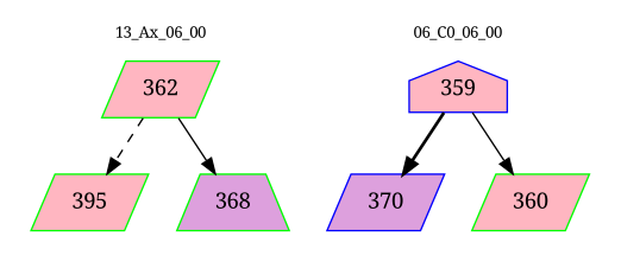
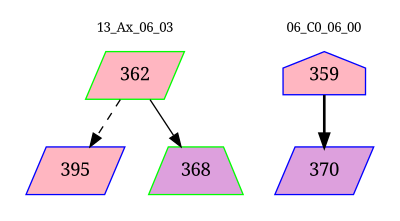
  digraph {
    fontname="Noto Serif"
    node [color=green fillcolor=lightpink fontname="Noto Serif" shape=parallelogram style=filled]
    edge [color=black fontname="Noto Serif" style=solid]
    n1 [label=362]
-   n2 [label=395]
+   n2 [color=blue label=395]
    n3 [fillcolor=plum label=368 shape=trapezium]
    n4 [color=blue label=359 shape=house]
    n5 [color=blue fillcolor=plum label=370]
-   n6 [label=360]
    subgraph cluster_1 {
      color=white
      fontsize=10
-     label="13_Ax_06_00"
+     label="13_Ax_06_03"
      n1
      n2
      n3
    }
    subgraph cluster_2 {
      color=white
      fontsize=10
      label="06_C0_06_00"
      n4
      n5
-     n6
    }
    n1 -> n2 [style=dashed]
    n1 -> n3
    n4 -> n5 [style=bold]
-   n4 -> n6
  }
